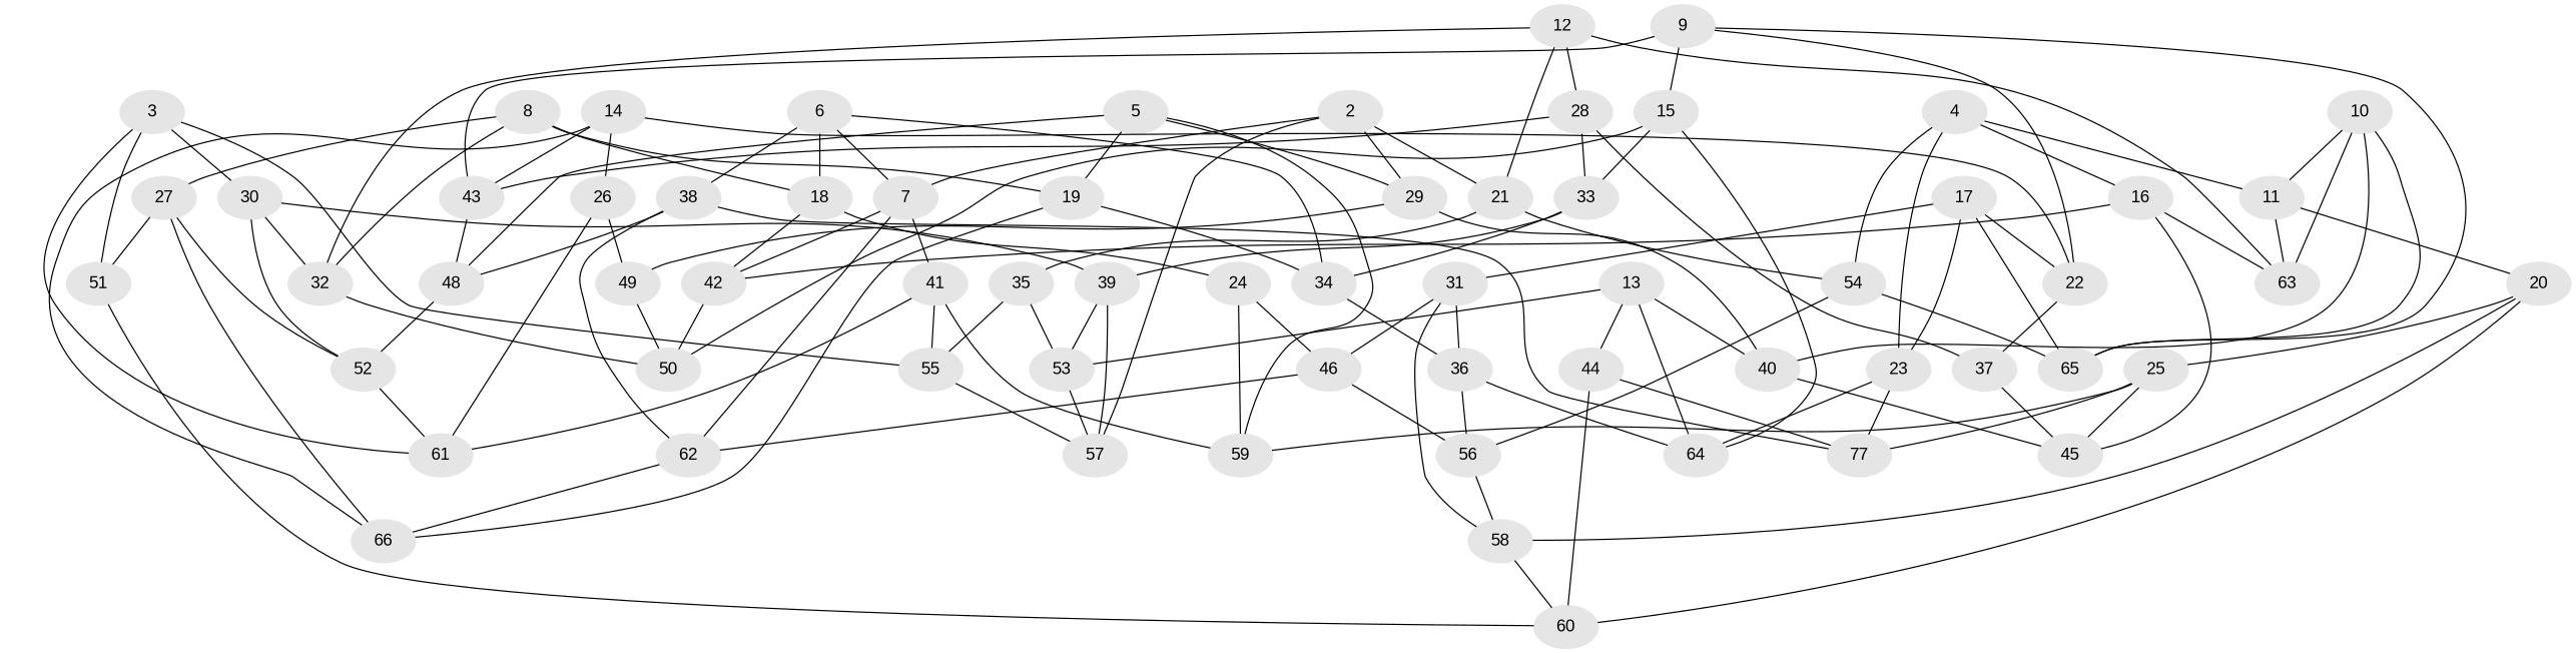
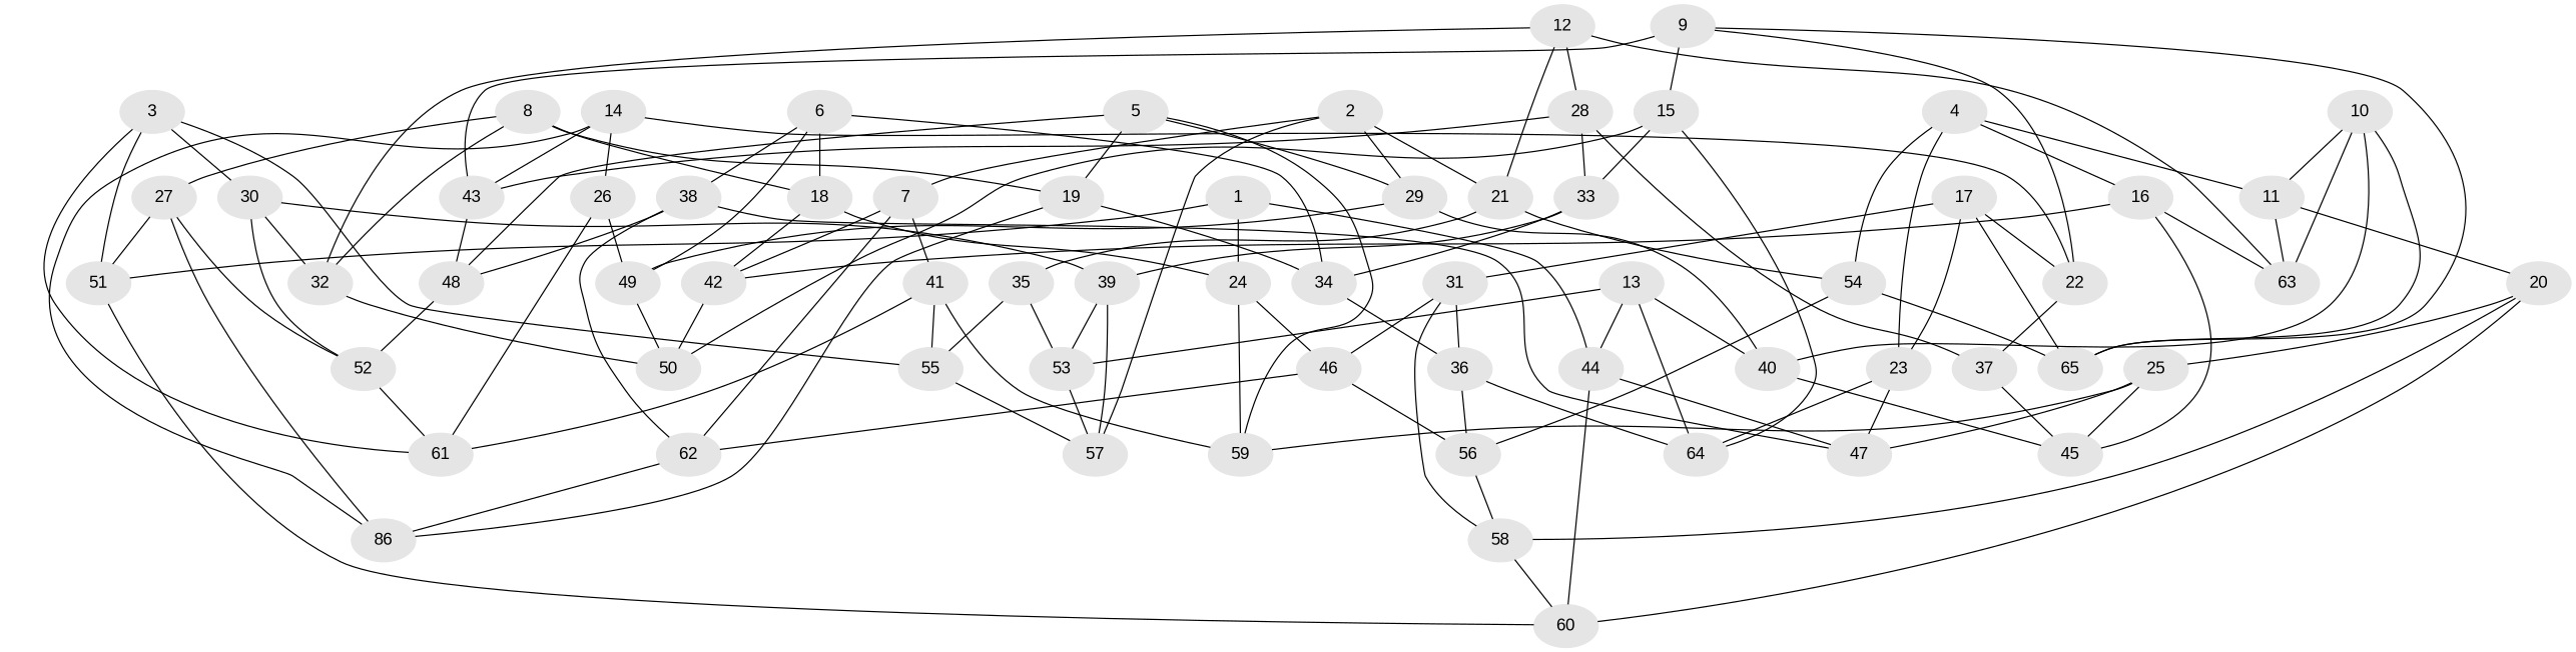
  graph {
    fontname="Liberation Sans"
    node [color=gray90 fontname="Liberation Sans" style=filled]
    edge [fontname="Liberation Sans"]
+   1
    24
    44
    51
    59
    46
    26
    61
    49
    60
-   47 [label=77]
+   47
    2
    7
    21
    29
    57
    41
    42
    62
    54
    35
    40
    3
    30
    55
    32
    52
    39
    4
    11
    16
    23
    63
    20
    45
    64
    65
    56
    5
    19
    48
    34
-   66
+   66 [label=86]
    6
    18
    38
    36
    50
    8
    27
    9
    15
    22
    43
    33
    37
    10
    25
    58
    12
    28
    13
    53
    14
    17
    31
+   1 -- 24
+   1 -- 44
+   1 -- 51
    24 -- 59
    24 -- 46
    44 -- 60
    44 -- 47
    51 -- 60
    46 -- 62
    46 -- 56
    26 -- 61
    26 -- 49
    49 -- 50
    2 -- 7
    2 -- 21
    2 -- 29
    2 -- 57
    7 -- 41
    7 -- 42
    7 -- 62
    21 -- 54
    21 -- 35
    29 -- 49
    29 -- 40
    41 -- 59
    41 -- 61
    41 -- 55
    42 -- 50
    62 -- 66
    54 -- 65
    54 -- 56
    35 -- 55
    35 -- 53
    40 -- 45
    3 -- 51
    3 -- 61
    3 -- 30
    3 -- 55
    30 -- 32
    30 -- 52
    30 -- 39
    55 -- 57
    32 -- 50
    52 -- 61
    39 -- 57
    39 -- 53
    4 -- 54
    4 -- 11
    4 -- 16
    4 -- 23
    11 -- 63
    11 -- 20
    16 -- 42
    16 -- 63
    16 -- 45
    23 -- 47
    23 -- 64
    20 -- 60
    20 -- 25
    20 -- 58
    56 -- 58
    5 -- 59
    5 -- 29
    5 -- 19
    5 -- 48
    19 -- 34
    19 -- 66
    48 -- 52
    34 -- 36
-   6 -- 7
+   6 -- 49
    6 -- 34
    6 -- 18
    6 -- 38
    18 -- 24
    18 -- 42
    38 -- 47
    38 -- 62
    38 -- 48
    36 -- 64
    36 -- 56
    8 -- 32
    8 -- 19
    8 -- 18
    8 -- 27
    27 -- 51
    27 -- 52
    27 -- 66
    9 -- 65
    9 -- 15
    9 -- 22
    9 -- 43
    15 -- 64
    15 -- 50
    15 -- 33
    22 -- 37
    43 -- 48
    33 -- 39
    33 -- 34
    37 -- 45
    10 -- 40
    10 -- 11
    10 -- 63
    10 -- 65
    25 -- 59
    25 -- 47
    25 -- 45
    58 -- 60
    12 -- 21
    12 -- 32
    12 -- 63
    12 -- 28
    28 -- 43
    28 -- 33
    28 -- 37
    13 -- 44
    13 -- 40
    13 -- 64
    13 -- 53
    53 -- 57
    14 -- 26
    14 -- 66
    14 -- 22
    14 -- 43
    17 -- 23
    17 -- 65
    17 -- 22
    17 -- 31
    31 -- 46
    31 -- 36
    31 -- 58
  }
